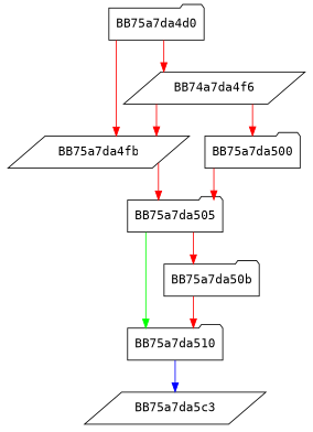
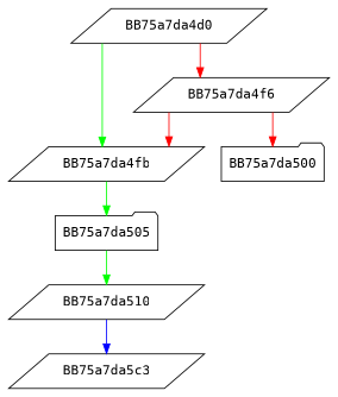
  digraph {
    fontname="DejaVu Sans Mono"
    splines=ortho
    node [fontname="DejaVu Sans Mono" shape=folder]
    edge [color=red fontname="DejaVu Sans Mono"]
    BB75a7da4fb [shape=parallelogram]
-   BB75a7da4d0
-   BB75a7da4f6 [shape=parallelogram label=BB74a7da4f6]
+   BB75a7da4d0 [shape=parallelogram]
+   BB75a7da4f6 [shape=parallelogram]
    BB75a7da505
    BB75a7da500
-   BB75a7da510
-   BB75a7da50b
+   BB75a7da510 [shape=parallelogram]
    BB75a7da5c3 [shape=parallelogram]
-   BB75a7da4fb -> BB75a7da505
-   BB75a7da4d0 -> BB75a7da4fb
+   BB75a7da4fb -> BB75a7da505 [color=green]
+   BB75a7da4d0 -> BB75a7da4fb [color=green]
    BB75a7da4d0 -> BB75a7da4f6
    BB75a7da4f6 -> BB75a7da4fb
    BB75a7da4f6 -> BB75a7da500
    BB75a7da505 -> BB75a7da510 [color=green]
-   BB75a7da505 -> BB75a7da50b
-   BB75a7da500 -> BB75a7da505
    BB75a7da510 -> BB75a7da5c3 [color=blue]
-   BB75a7da50b -> BB75a7da510
  }
